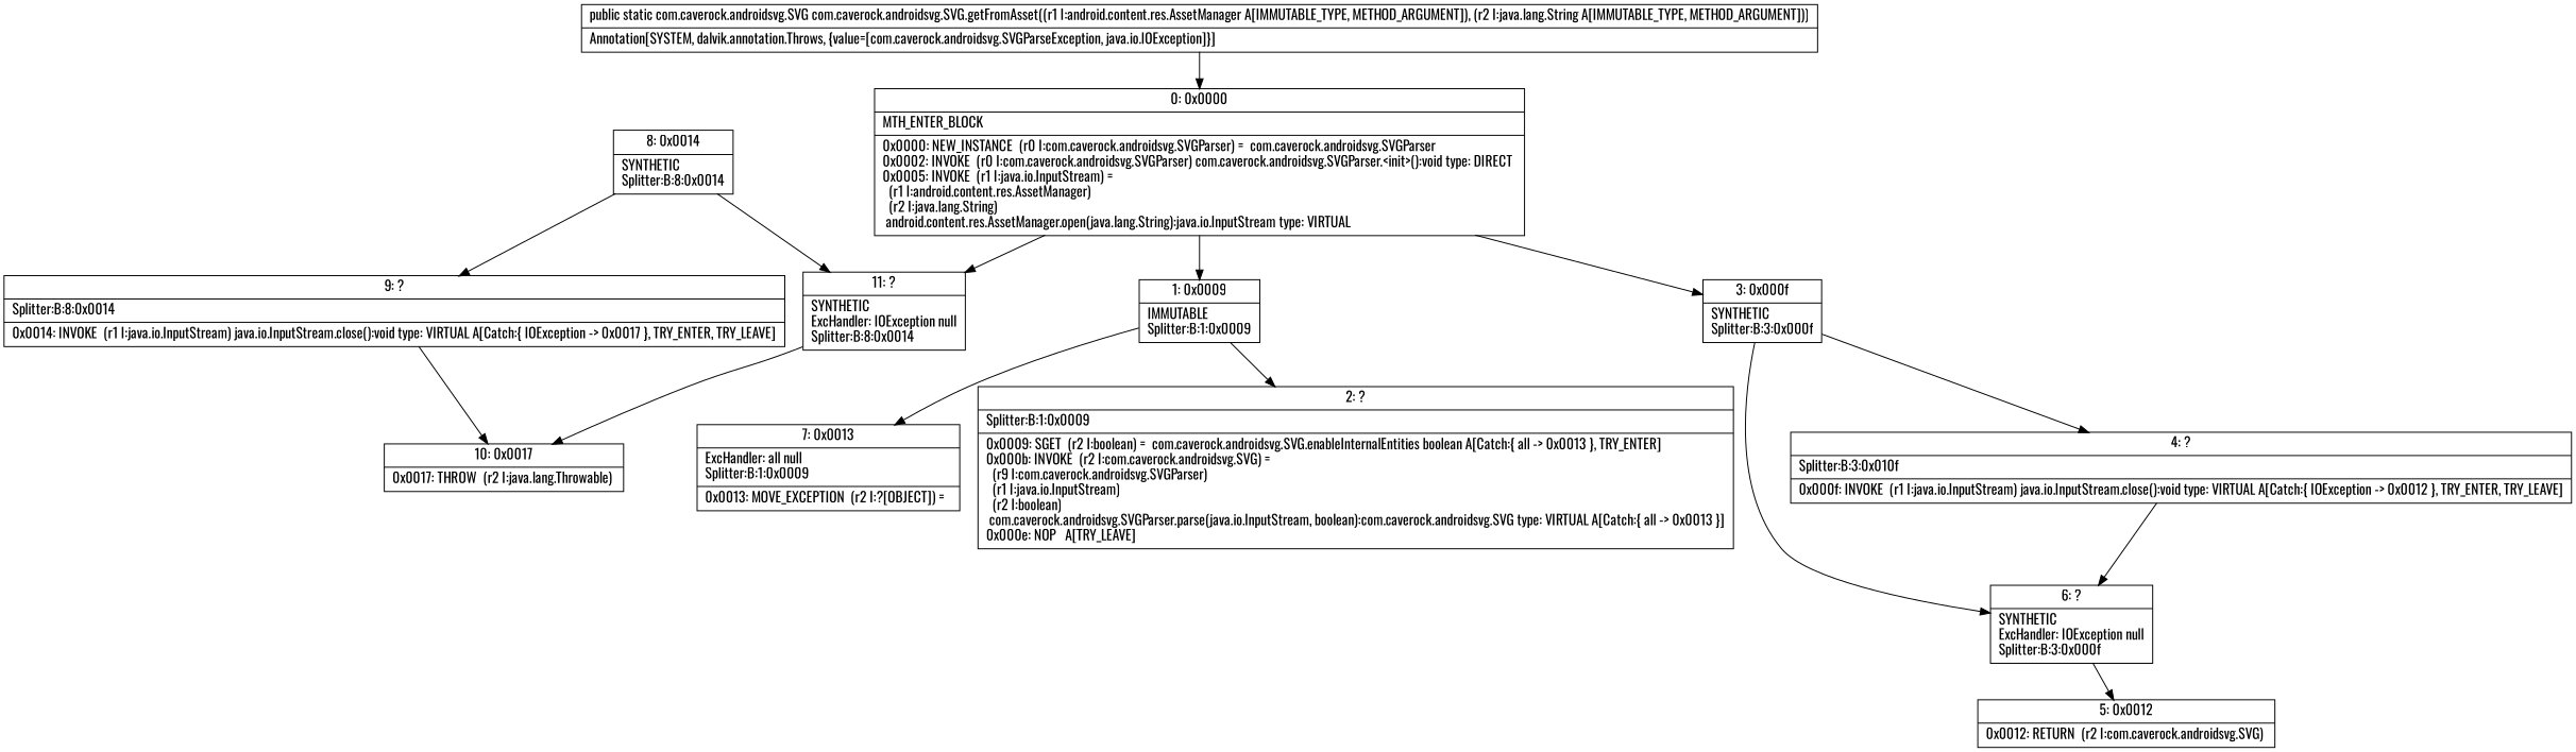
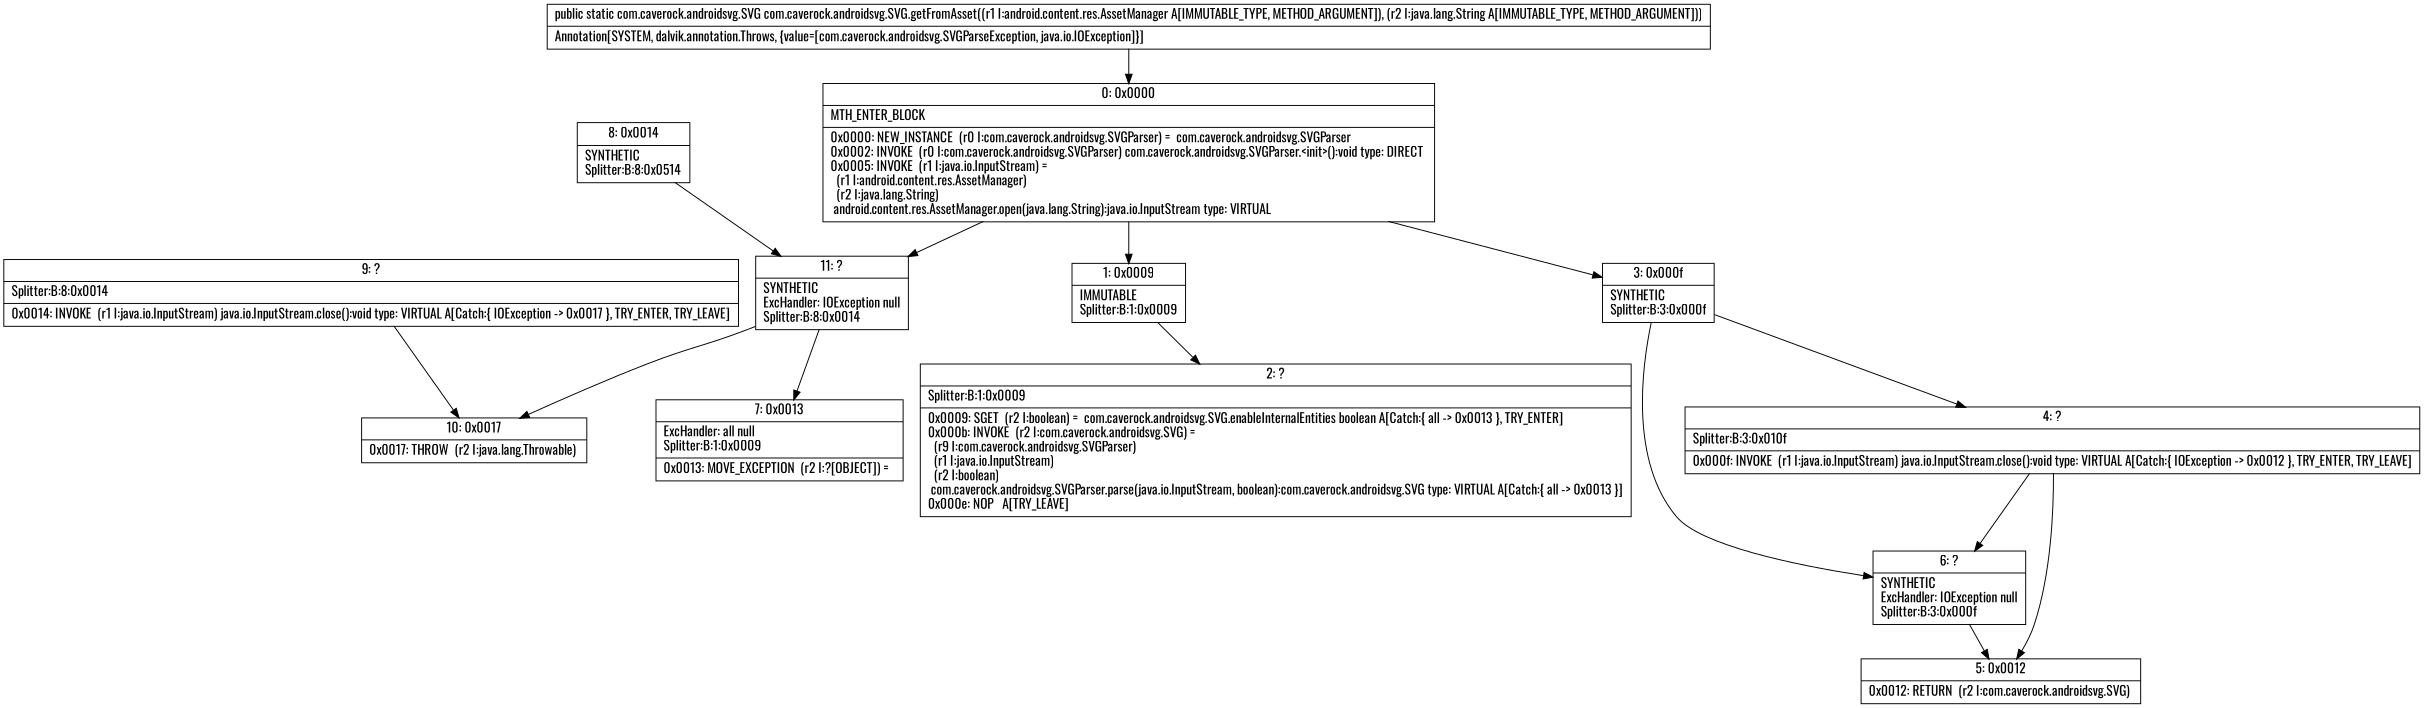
  digraph {
    fontname=Oswald
    node [fontname=Oswald shape=record]
    edge [fontname=Oswald]
    n1 [label="{0\:\ 0x0000|MTH_ENTER_BLOCK\l|0x0000: NEW_INSTANCE  (r0 I:com.caverock.androidsvg.SVGParser) =  com.caverock.androidsvg.SVGParser \l0x0002: INVOKE  (r0 I:com.caverock.androidsvg.SVGParser) com.caverock.androidsvg.SVGParser.\<init\>():void type: DIRECT \l0x0005: INVOKE  (r1 I:java.io.InputStream) = \l  (r1 I:android.content.res.AssetManager)\l  (r2 I:java.lang.String)\l android.content.res.AssetManager.open(java.lang.String):java.io.InputStream type: VIRTUAL \l}"]
    n2 [label="{1\:\ 0x0009|IMMUTABLE\lSplitter:B:1:0x0009\l}"]
    n3 [label="{3\:\ 0x000f|SYNTHETIC\lSplitter:B:3:0x000f\l}"]
    n4 [label="{11\:\ ?|SYNTHETIC\lExcHandler: IOException null\lSplitter:B:8:0x0014\l}"]
    n5 [label="{2\:\ ?|Splitter:B:1:0x0009\l|0x0009: SGET  (r2 I:boolean) =  com.caverock.androidsvg.SVG.enableInternalEntities boolean A[Catch:\{ all \-\> 0x0013 \}, TRY_ENTER]\l0x000b: INVOKE  (r2 I:com.caverock.androidsvg.SVG) = \l  (r9 I:com.caverock.androidsvg.SVGParser)\l  (r1 I:java.io.InputStream)\l  (r2 I:boolean)\l com.caverock.androidsvg.SVGParser.parse(java.io.InputStream, boolean):com.caverock.androidsvg.SVG type: VIRTUAL A[Catch:\{ all \-\> 0x0013 \}]\l0x000e: NOP   A[TRY_LEAVE]\l}"]
    n6 [label="{7\:\ 0x0013|ExcHandler: all null\lSplitter:B:1:0x0009\l|0x0013: MOVE_EXCEPTION  (r2 I:?[OBJECT]) =  \l}"]
    n7 [label="{4\:\ ?|Splitter:B:3:0x010f\l|0x000f: INVOKE  (r1 I:java.io.InputStream) java.io.InputStream.close():void type: VIRTUAL A[Catch:\{ IOException \-\> 0x0012 \}, TRY_ENTER, TRY_LEAVE]\l}"]
    n8 [label="{6\:\ ?|SYNTHETIC\lExcHandler: IOException null\lSplitter:B:3:0x000f\l}"]
    n9 [label="{5\:\ 0x0012|0x0012: RETURN  (r2 I:com.caverock.androidsvg.SVG) \l}"]
-   n10 [label="{8\:\ 0x0014|SYNTHETIC\lSplitter:B:8:0x0014\l}"]
+   n10 [label="{8\:\ 0x0014|SYNTHETIC\lSplitter:B:8:0x0514\l}"]
    n11 [label="{9\:\ ?|Splitter:B:8:0x0014\l|0x0014: INVOKE  (r1 I:java.io.InputStream) java.io.InputStream.close():void type: VIRTUAL A[Catch:\{ IOException \-\> 0x0017 \}, TRY_ENTER, TRY_LEAVE]\l}"]
    n12 [label="{10\:\ 0x0017|0x0017: THROW  (r2 I:java.lang.Throwable) \l}"]
    n13 [label="{public static com.caverock.androidsvg.SVG com.caverock.androidsvg.SVG.getFromAsset((r1 I:android.content.res.AssetManager A[IMMUTABLE_TYPE, METHOD_ARGUMENT]), (r2 I:java.lang.String A[IMMUTABLE_TYPE, METHOD_ARGUMENT]))  | Annotation[SYSTEM, dalvik.annotation.Throws, \{value=[com.caverock.androidsvg.SVGParseException, java.io.IOException]\}]\l}"]
    n1 -> n2
    n1 -> n3
    n1 -> n4
    n2 -> n5
-   n2 -> n6
+   n4 -> n6
    n3 -> n7
    n3 -> n8
    n4 -> n12
    n7 -> n8
+   n7 -> n9
    n8 -> n9
    n10 -> n4
-   n10 -> n11
    n11 -> n12
    n13 -> n1
  }
